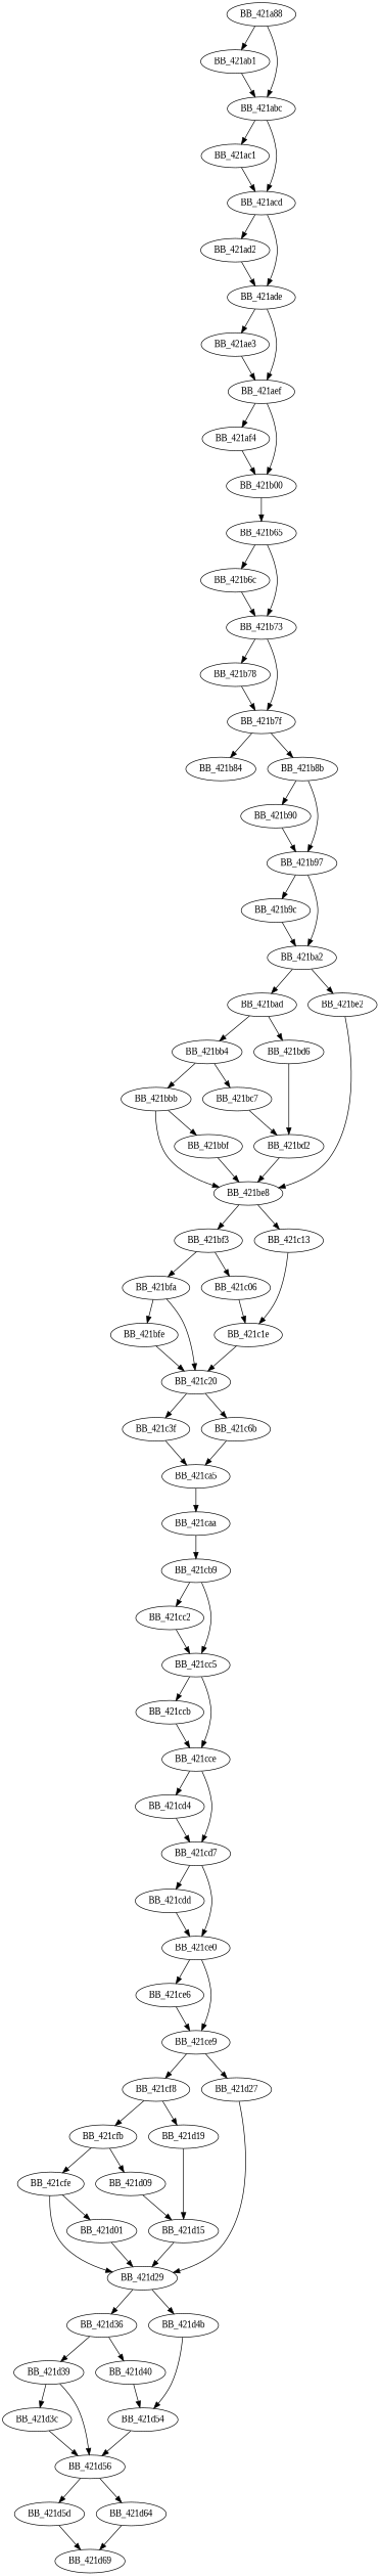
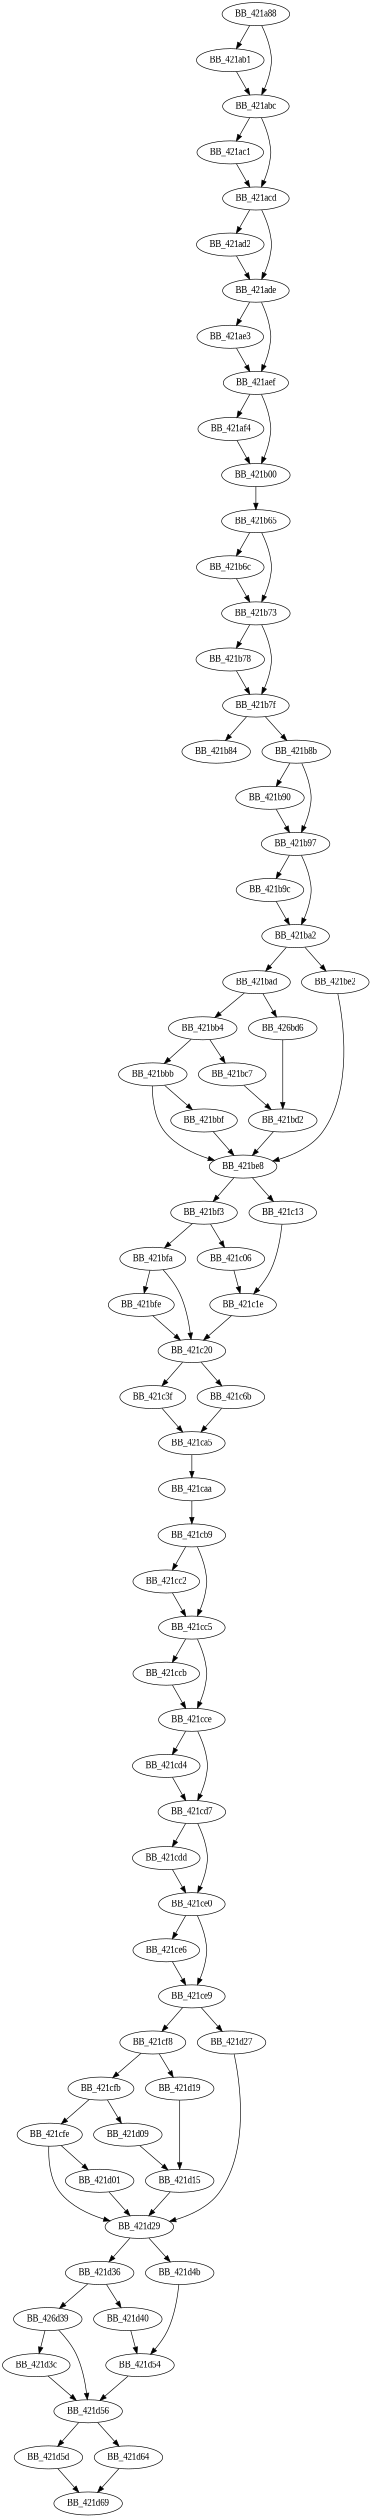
  digraph {
    fontname="Liberation Serif"
    node [fontname="Liberation Serif"]
    edge [fontname="Liberation Serif"]
    BB_421a88
    BB_421ab1
    BB_421abc
    BB_421ac1
    BB_421acd
    BB_421ad2
    BB_421ade
    BB_421ae3
    BB_421aef
    BB_421af4
    BB_421b00
    BB_421b65
    BB_421b6c
    BB_421b73
    BB_421b78
    BB_421b7f
    BB_421b84
    BB_421b8b
    BB_421b90
    BB_421b97
    BB_421b9c
    BB_421ba2
    BB_421bad
    BB_421be2
    BB_421bb4
-   BB_421bd6
+   BB_421bd6 [label=BB_426bd6]
    BB_421be8
    BB_421bbb
    BB_421bc7
    BB_421bd2
    BB_421bf3
    BB_421c13
    BB_421bbf
    BB_421bfa
    BB_421c06
    BB_421c1e
    BB_421bfe
    BB_421c20
    BB_421c3f
    BB_421c6b
    BB_421ca5
    BB_421caa
    BB_421cb9
    BB_421cc2
    BB_421cc5
    BB_421ccb
    BB_421cce
    BB_421cd4
    BB_421cd7
    BB_421cdd
    BB_421ce0
    BB_421ce6
    BB_421ce9
    BB_421cf8
    BB_421d27
    BB_421cfb
    BB_421d19
    BB_421d29
    BB_421cfe
    BB_421d09
    BB_421d15
    BB_421d36
    BB_421d4b
    BB_421d01
-   BB_421d39
+   BB_421d39 [label=BB_426d39]
    BB_421d40
    BB_421d54
    BB_421d3c
    BB_421d56
    BB_421d5d
    BB_421d64
    BB_421d69
    BB_421a88 -> BB_421ab1
    BB_421a88 -> BB_421abc
    BB_421ab1 -> BB_421abc
    BB_421abc -> BB_421ac1
    BB_421abc -> BB_421acd
    BB_421ac1 -> BB_421acd
    BB_421acd -> BB_421ad2
    BB_421acd -> BB_421ade
    BB_421ad2 -> BB_421ade
    BB_421ade -> BB_421ae3
    BB_421ade -> BB_421aef
    BB_421ae3 -> BB_421aef
    BB_421aef -> BB_421af4
    BB_421aef -> BB_421b00
    BB_421af4 -> BB_421b00
    BB_421b00 -> BB_421b65
    BB_421b65 -> BB_421b6c
    BB_421b65 -> BB_421b73
    BB_421b6c -> BB_421b73
    BB_421b73 -> BB_421b78
    BB_421b73 -> BB_421b7f
    BB_421b78 -> BB_421b7f
    BB_421b7f -> BB_421b84
    BB_421b7f -> BB_421b8b
    BB_421b8b -> BB_421b90
    BB_421b8b -> BB_421b97
    BB_421b90 -> BB_421b97
    BB_421b97 -> BB_421b9c
    BB_421b97 -> BB_421ba2
    BB_421b9c -> BB_421ba2
    BB_421ba2 -> BB_421bad
    BB_421ba2 -> BB_421be2
    BB_421bad -> BB_421bb4
    BB_421bad -> BB_421bd6
    BB_421be2 -> BB_421be8
    BB_421bb4 -> BB_421bbb
    BB_421bb4 -> BB_421bc7
    BB_421bd6 -> BB_421bd2
    BB_421be8 -> BB_421bf3
    BB_421be8 -> BB_421c13
    BB_421bbb -> BB_421be8
    BB_421bbb -> BB_421bbf
    BB_421bc7 -> BB_421bd2
    BB_421bd2 -> BB_421be8
    BB_421bf3 -> BB_421bfa
    BB_421bf3 -> BB_421c06
    BB_421c13 -> BB_421c1e
    BB_421bbf -> BB_421be8
    BB_421bfa -> BB_421bfe
    BB_421bfa -> BB_421c20
    BB_421c06 -> BB_421c1e
    BB_421c1e -> BB_421c20
    BB_421bfe -> BB_421c20
    BB_421c20 -> BB_421c3f
    BB_421c20 -> BB_421c6b
    BB_421c3f -> BB_421ca5
    BB_421c6b -> BB_421ca5
    BB_421ca5 -> BB_421caa
    BB_421caa -> BB_421cb9
    BB_421cb9 -> BB_421cc2
    BB_421cb9 -> BB_421cc5
    BB_421cc2 -> BB_421cc5
    BB_421cc5 -> BB_421ccb
    BB_421cc5 -> BB_421cce
    BB_421ccb -> BB_421cce
    BB_421cce -> BB_421cd4
    BB_421cce -> BB_421cd7
    BB_421cd4 -> BB_421cd7
    BB_421cd7 -> BB_421cdd
    BB_421cd7 -> BB_421ce0
    BB_421cdd -> BB_421ce0
    BB_421ce0 -> BB_421ce6
    BB_421ce0 -> BB_421ce9
    BB_421ce6 -> BB_421ce9
    BB_421ce9 -> BB_421cf8
    BB_421ce9 -> BB_421d27
    BB_421cf8 -> BB_421cfb
    BB_421cf8 -> BB_421d19
    BB_421d27 -> BB_421d29
    BB_421cfb -> BB_421cfe
    BB_421cfb -> BB_421d09
    BB_421d19 -> BB_421d15
    BB_421d29 -> BB_421d36
    BB_421d29 -> BB_421d4b
    BB_421cfe -> BB_421d29
    BB_421cfe -> BB_421d01
    BB_421d09 -> BB_421d15
    BB_421d15 -> BB_421d29
    BB_421d36 -> BB_421d39
    BB_421d36 -> BB_421d40
    BB_421d4b -> BB_421d54
    BB_421d01 -> BB_421d29
    BB_421d39 -> BB_421d3c
    BB_421d39 -> BB_421d56
    BB_421d40 -> BB_421d54
    BB_421d54 -> BB_421d56
    BB_421d3c -> BB_421d56
    BB_421d56 -> BB_421d5d
    BB_421d56 -> BB_421d64
    BB_421d5d -> BB_421d69
    BB_421d64 -> BB_421d69
  }
